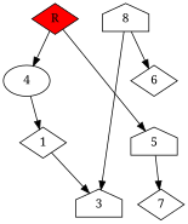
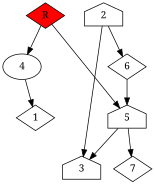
  digraph {
    fontname="Noto Serif"
    node [fontname="Noto Serif" shape=diamond]
    edge [fontname="Noto Serif"]
    3 [shape=house]
    1
-   2 [shape=house label=8]
+   2 [shape=house]
    6
    5 [shape=house]
    4 [shape=ellipse]
    7
    R [fillcolor="#ff0000" style=filled]
-   1 -> 3
+   5 -> 3
    2 -> 3
    2 -> 6
+   6 -> 5
    5 -> 7
    4 -> 1
    R -> 5
    R -> 4
  }
